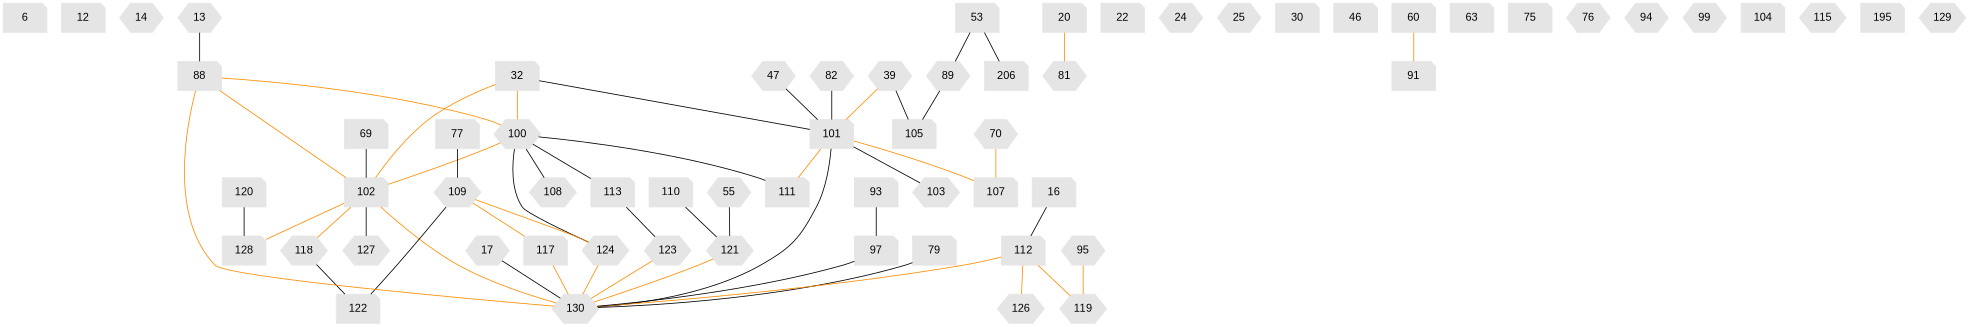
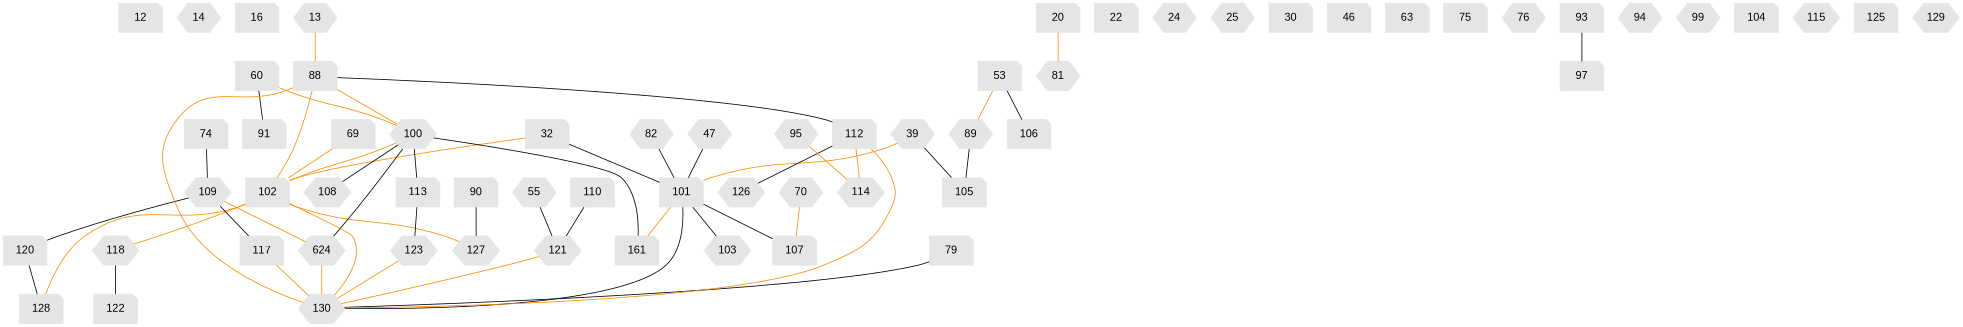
  graph {
    fontname="Liberation Sans"
    node [color=gray90 fontname="Liberation Sans" shape=note style=filled]
    edge [color=black fontname="Liberation Sans"]
-   6
    12
    14 [shape=hexagon]
    16
-   17 [shape=hexagon super="+10"]
    130 [shape=hexagon super="+98+73+119"]
    81 [shape=hexagon]
    20
    22
    24 [shape=hexagon]
    25 [shape=hexagon]
    30
    101 [super="+34+33+86"]
    107 [super="+1"]
-   111 [super="+66"]
+   111 [super="+66" label=161]
    103 [shape=hexagon]
    32
    102 [super="+85"]
    127 [shape=hexagon super="+61+29"]
    118 [shape=hexagon super="+35+96"]
    128
    39 [shape=hexagon]
    105
    46
    47 [shape=hexagon]
    89 [shape=hexagon]
    53
-   106 [label=206]
+   106
    121 [shape=hexagon super="+15"]
    55 [shape=hexagon]
    60
    91
    100 [shape=hexagon super="+3"]
    108 [shape=hexagon]
    113 [super="+48+68"]
-   124 [shape=hexagon super="+116"]
+   124 [shape=hexagon super="+116" label=624]
    63
    69
    70 [shape=hexagon]
    109 [shape=hexagon super="+57+8"]
    117 [super="+7+65"]
    122
-   74 [label=77]
+   74
    75
    76 [shape=hexagon]
    79
    82 [shape=hexagon]
    88 [super="+67+52+71+87"]
    112 [super="+28+80+84"]
    n50 [label=13 shape=hexagon]
-   114 [shape=hexagon label=119]
+   114 [shape=hexagon]
    126 [shape=hexagon]
+   90
    97 [super="+59+19"]
    93
    94 [shape=hexagon]
    95 [shape=hexagon]
    99 [shape=hexagon]
    123 [shape=hexagon super="+78+27"]
    104
    110
    115 [shape=hexagon]
    120
-   125 [label=195]
+   125
    129 [shape=hexagon]
-   17 -- 130
    20 -- 81 [color=darkorange]
    101 -- 130
-   101 -- 107 [color=darkorange]
+   101 -- 107
    101 -- 111 [color=darkorange]
    101 -- 103
    32 -- 101
    32 -- 102 [color=darkorange]
    102 -- 130 [color=darkorange]
-   102 -- 127
+   102 -- 127 [color=darkorange]
    102 -- 118 [color=darkorange]
    102 -- 128 [color=darkorange]
    118 -- 122
    39 -- 101 [color=darkorange]
    39 -- 105
    47 -- 101
    89 -- 105
-   53 -- 89
+   53 -- 89 [color=darkorange]
    53 -- 106
    121 -- 130 [color=darkorange]
    55 -- 121
-   60 -- 91 [color=darkorange]
-   32 -- 100 [color=darkorange]
+   60 -- 91
+   60 -- 100 [color=darkorange]
    100 -- 111
    100 -- 102 [color=darkorange]
    100 -- 108
    100 -- 113
    100 -- 124 [weight=2]
    113 -- 123
    124 -- 130 [color=darkorange weight=2]
-   69 -- 102
+   69 -- 102 [color=darkorange]
    70 -- 107 [color=darkorange]
    109 -- 124 [color=darkorange]
-   109 -- 117 [color=darkorange]
-   109 -- 122
+   109 -- 117
+   109 -- 120
    117 -- 130 [color=darkorange weight=3]
    74 -- 109
    79 -- 130
    82 -- 101
    88 -- 130 [color=darkorange weight=3]
    88 -- 102 [color=darkorange]
    88 -- 100 [color=darkorange]
-   16 -- 112
+   88 -- 112
    112 -- 130 [color=darkorange]
    112 -- 114 [color=darkorange]
-   112 -- 126 [color=darkorange]
-   n50 -- 88
-   97 -- 130
+   112 -- 126
+   n50 -- 88 [color=darkorange]
+   90 -- 127
    93 -- 97
    95 -- 114 [color=darkorange]
    123 -- 130 [color=darkorange]
    110 -- 121 [weight=2]
    120 -- 128
  }
